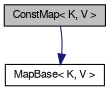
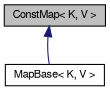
  digraph {
    node [color=black fontname=FreeSans fontsize=10 shape=record style=filled]
    n1 [fillcolor=grey75 fontcolor=black height=0.2 label="ConstMap\< K, V \>" width=0.4]
    n2 [fillcolor=white height=0.2 label="MapBase\< K, V \>" width=0.4]
-   n2 -> n1 [color=midnightblue dir=back fontname=FreeSans fontsize=10 labelfontname=FreeSans labelfontsize=10 style=solid]
+   n1 -> n2 [color=midnightblue dir=back fontname=FreeSans fontsize=10 labelfontname=FreeSans labelfontsize=10 style=solid]
  }
